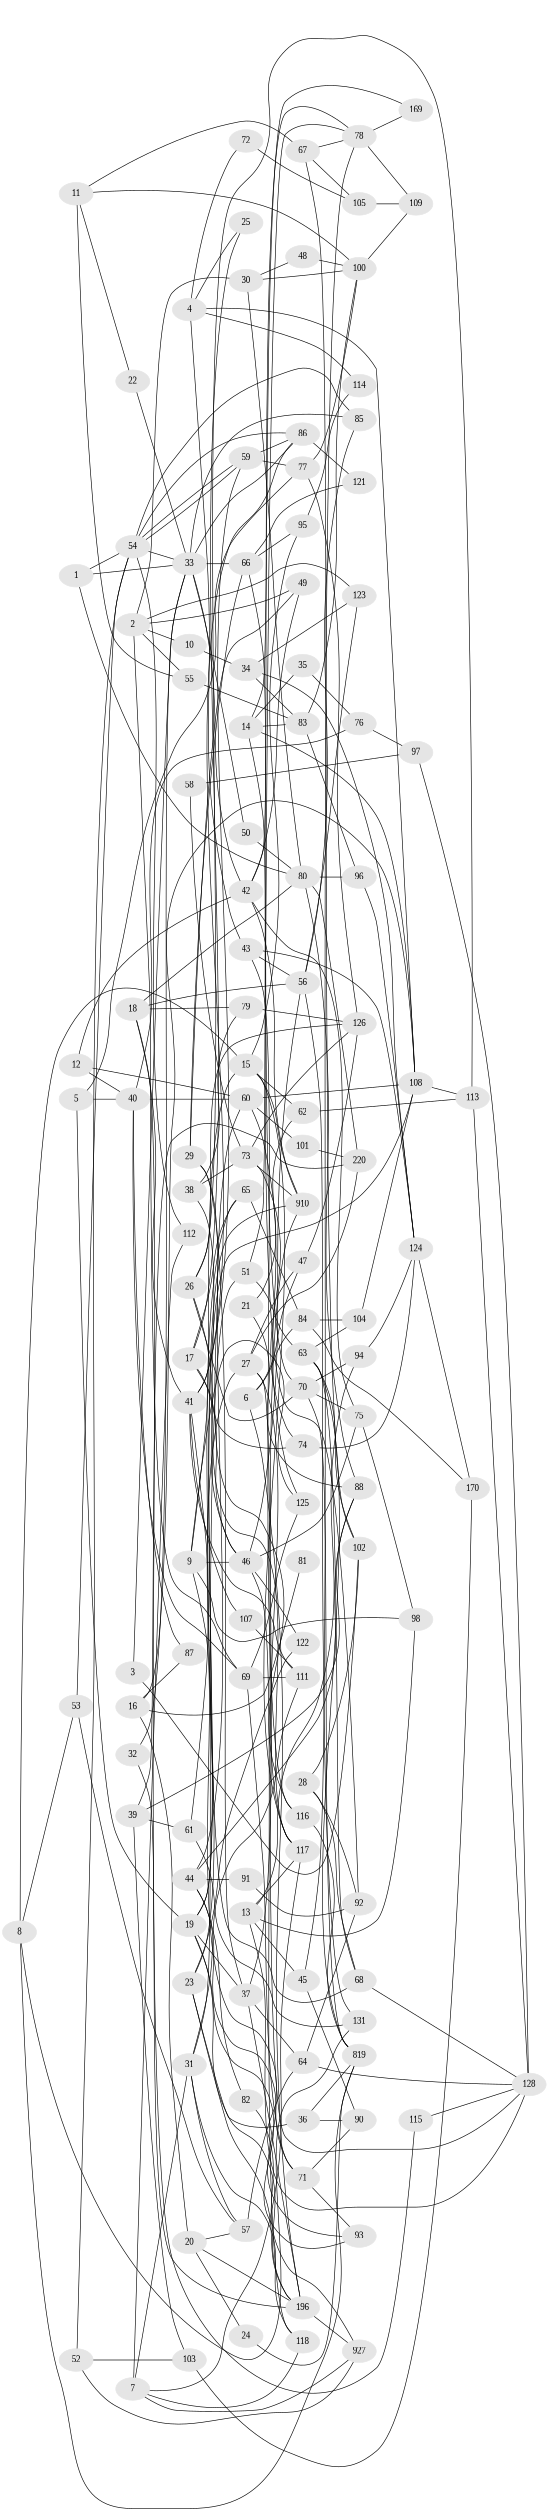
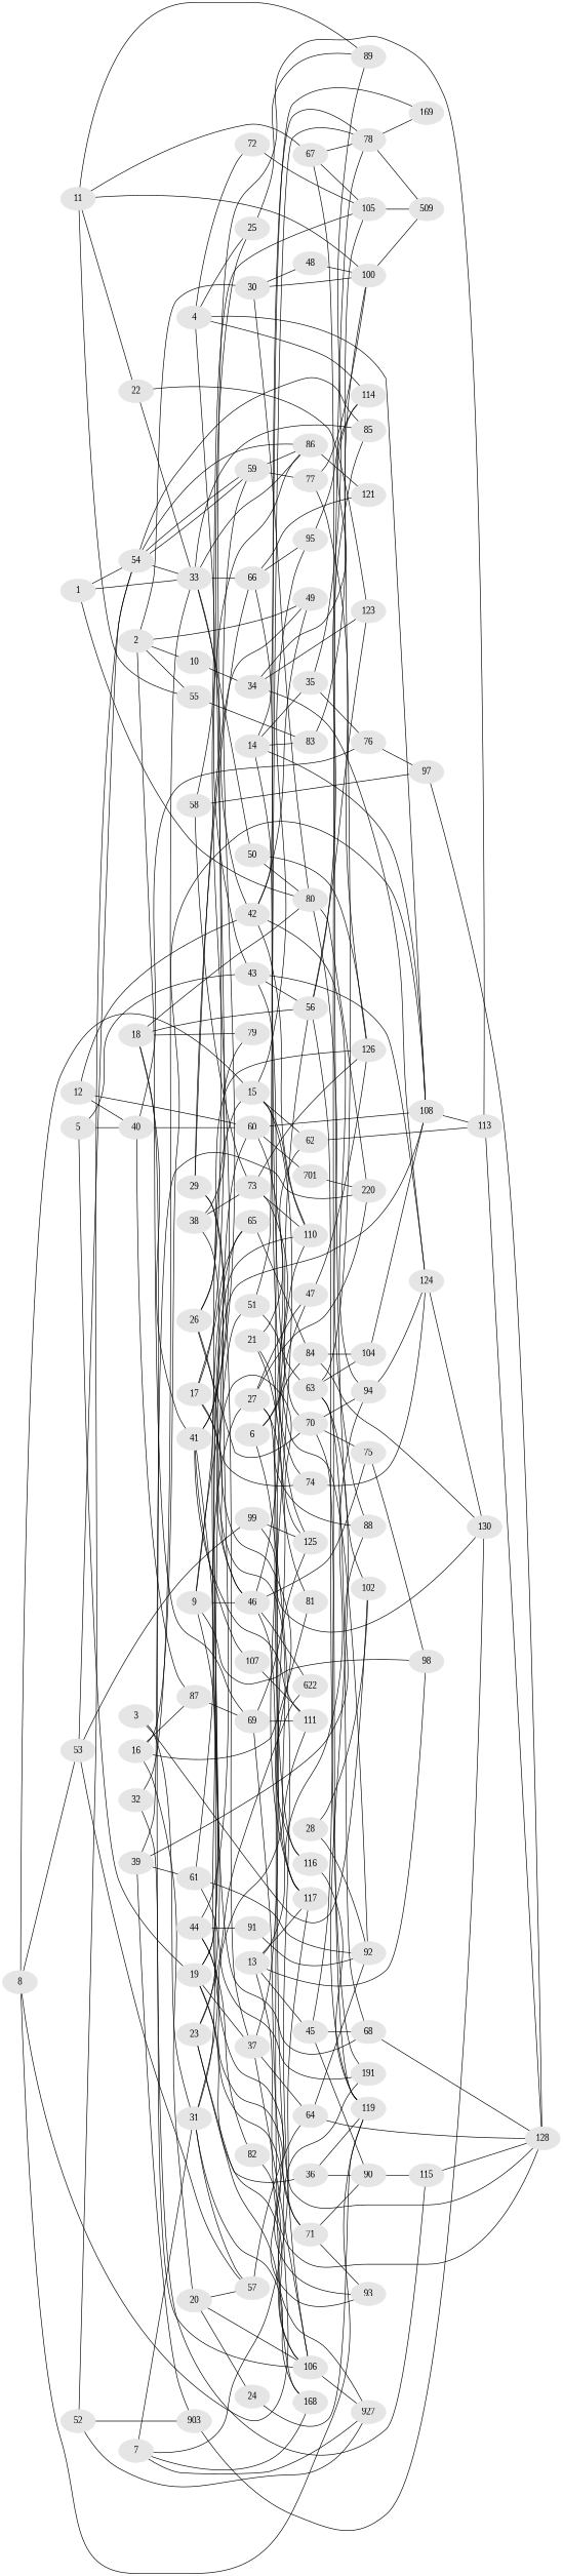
  graph {
    fontname="Liberation Serif"
    rankdir=LR
    node [color=gray90 fontname="Liberation Serif" style=filled]
    edge [fontname="Liberation Serif"]
    1
    33
    54
    80
    42
    66
    50
    85
    86
-   112
    59
    88
    n13 [label=220]
-   96
    2
    10
    30
    49
    55
    69
    34
    100
    48
    83
    71
    125
    111
    3
    102
    4
    25
    43
    72
    108
    114
+   89
    56
    116
    124
    105
    113
    5
    19
    40
    77
-   106 [label=196]
-   110 [label=910]
+   106
+   110
    37
    93
    60
    87
    76
    126
    6
    47
    84
    104
-   130 [label=170]
+   130
    n59 [label=927]
    7
    31
    117
-   118
+   118 [label=168]
    57
    51
    8
    15
    53
-   119 [label=819]
-   131
+   119
+   131 [label=191]
    62
    95
+   99
    9
    46
    98
-   122
+   122 [label=622]
    75
    90
    123
    11
    22
    67
    78
-   109
+   109 [label=509]
    12
-   101
+   101 [label=701]
    13
    45
    94
    128
    14
    35
    92
    n95 [label=169]
    16
    20
    81
    24
    17
    65
    74
    18
    41
    79
    115
    68
    107
    64
    21
    23
    27
    36
    26
    70
    28
    29
    121
    63
    32
    97
    38
    73
    39
    61
-   103
+   103 [label=903]
    44
    82
    91
    52
    58
    1 -- 33
    1 -- 54
    1 -- 80
    33 -- 42
    33 -- 66
    33 -- 50
    33 -- 85
    33 -- 86
    54 -- 33
    54 -- 85
    54 -- 86
-   54 -- 112
    54 -- 59
    54 -- 59
    80 -- 88
    80 -- n13
-   80 -- 96
    42 -- 49
    42 -- 110
-   42 -- 75
+   42 -- 94
    42 -- 78
    66 -- 95
    66 -- 70
    66 -- 121
    50 -- 80
    86 -- 121
    59 -- 86
    59 -- 77
-   96 -- 124
    2 -- 10
    2 -- 30
    2 -- 49
    2 -- 55
    2 -- 69
    10 -- 34
    30 -- 80
    30 -- 100
    30 -- 48
    55 -- 83
    69 -- 71
    69 -- 125
    69 -- 111
-   34 -- 83
+   34 -- 114
    34 -- 124
    34 -- 123
    100 -- 109
    48 -- 100
-   83 -- 96
    83 -- 100
    71 -- 93
    71 -- 90
-   3 -- 33
+   3 -- 31
    3 -- 102
    4 -- 25
    4 -- 43
    4 -- 72
    4 -- 108
    4 -- 114
+   25 -- 89
    43 -- 56
    43 -- 116
    43 -- 124
    72 -- 105
    108 -- 113
    56 -- 85
    56 -- 131
    56 -- 123
    116 -- 119
    124 -- 130
    105 -- 109
    113 -- 128
    5 -- 19
    5 -- 40
-   5 -- 77
+   5 -- 43
    19 -- 108
    19 -- 106
    19 -- 110
    19 -- 37
    19 -- 93
-   40 -- 69
+   87 -- 69
    40 -- 60
    40 -- 87
    40 -- 76
    77 -- 100
    77 -- 126
    106 -- n59
    37 -- 106
    37 -- 110
    37 -- 64
    60 -- 125
    60 -- 108
    60 -- 101
    76 -- 97
    6 -- 106
    6 -- 47
    6 -- 84
    47 -- 126
    84 -- 104
    84 -- 130
    104 -- 108
-   7 -- 112
    7 -- n59
    7 -- 31
    7 -- 117
    7 -- 118
    31 -- 111
    31 -- 118
    31 -- 57
    31 -- 51
    57 -- 64
    51 -- 78
    51 -- 63
    8 -- 15
    8 -- 53
    8 -- 119
    8 -- 131
    15 -- 110
    15 -- 117
    15 -- 62
    15 -- 95
    53 -- 54
    53 -- 57
+   53 -- 99
    62 -- 113
    95 -- 114
+   99 -- 125
+   99 -- 130
    9 -- 71
    9 -- 125
    9 -- 15
    9 -- 46
    9 -- 98
    46 -- 56
    46 -- 118
    46 -- 122
    46 -- 75
    75 -- 98
+   90 -- 115
    11 -- 55
    11 -- 100
+   11 -- 89
    11 -- 22
    11 -- 67
    22 -- 33
-   2 -- 123
+   22 -- 123
    67 -- 102
    67 -- 105
    67 -- 78
    78 -- 109
    78 -- n95
    12 -- 42
    12 -- 40
    12 -- 60
    101 -- n13
    13 -- 117
    13 -- 98
    13 -- 45
    13 -- 94
    13 -- 128
    45 -- 90
    45 -- 78
    94 -- 124
    14 -- 83
    14 -- 108
    14 -- 35
    14 -- 92
    14 -- n95
+   35 -- 89
    35 -- 76
    16 -- 108
    16 -- 87
    16 -- 20
    16 -- 81
    20 -- 106
    20 -- 57
    20 -- 24
    24 -- 119
    17 -- 25
    17 -- 46
    17 -- 65
    17 -- 74
    65 -- 84
    74 -- 124
    18 -- 80
    18 -- 56
    18 -- 41
    18 -- 79
    18 -- 115
    41 -- 86
    41 -- 59
    41 -- 111
    41 -- 68
    41 -- 107
-   79 -- 126
+   50 -- 126
    115 -- 128
    68 -- 128
    107 -- 111
    64 -- 128
    64 -- 92
    21 -- 88
    21 -- 62
+   21 -- 81
    23 -- 106
    23 -- 122
    23 -- 27
    23 -- 36
    27 -- n13
    27 -- 47
    27 -- 117
    27 -- 128
    36 -- 119
    36 -- 90
    26 -- 113
    26 -- 126
    26 -- 46
    26 -- 70
    70 -- 119
    70 -- 75
    70 -- 94
    28 -- 102
    28 -- 92
-   28 -- 68
+   45 -- 68
    29 -- 66
    29 -- 49
    29 -- 116
    29 -- 37
-   63 -- 102
+   63 -- 105
    63 -- 104
    63 -- 119
    63 -- 68
    32 -- 33
    32 -- 106
    97 -- 128
    38 -- 117
    38 -- 79
    38 -- 73
    73 -- 110
    73 -- 126
    73 -- 74
    39 -- 88
    39 -- n13
    39 -- 61
    39 -- 103
    61 -- 131
+   61 -- 92
    61 -- 65
    103 -- 130
-   44 -- 88
    44 -- 93
    44 -- 60
    44 -- 82
    44 -- 91
    82 -- n59
    91 -- 92
    52 -- 54
    52 -- n59
    52 -- 103
+   58 -- 105
    58 -- 97
    58 -- 73
  }
